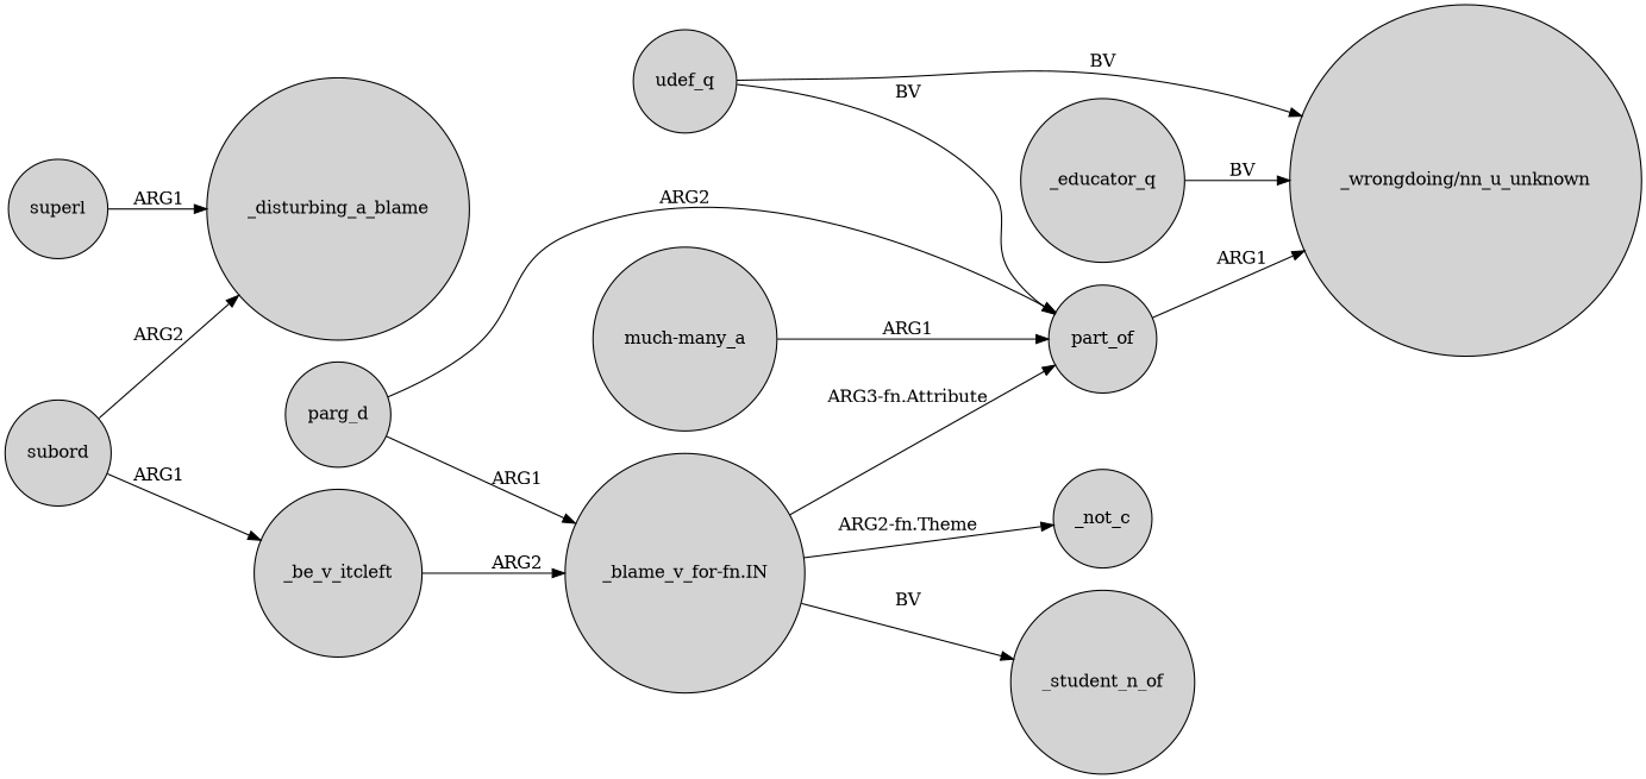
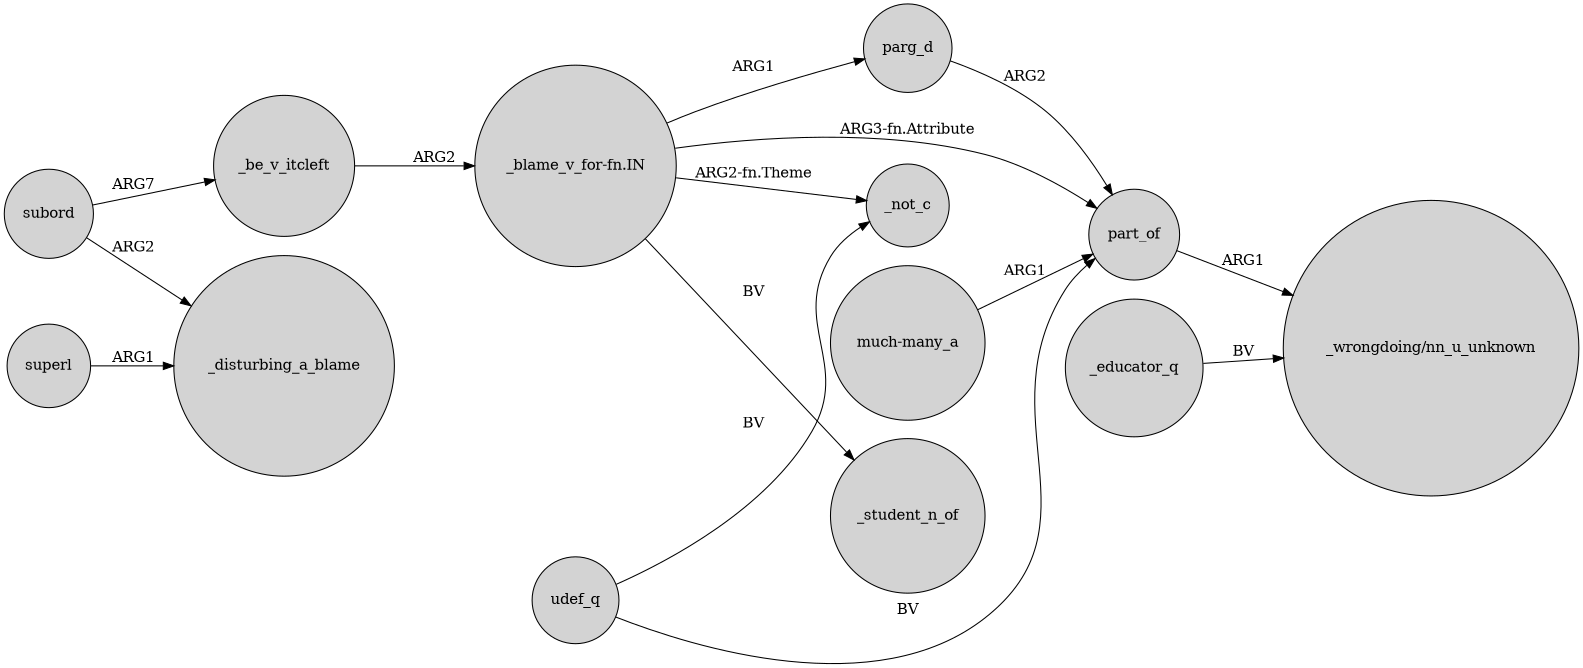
  digraph {
    rankdir=LR
    node [shape=circle style=filled]
    parg_d
    "_blame_v_for-fn.IN"
    part_of
    _not_c
    _student_n_of
    "_wrongdoing/nn_u_unknown"
    n7 [label=_educator_q]
    n8 [label=_disturbing_a_blame]
    superl
    _be_v_itcleft
    subord
    udef_q
    "much-many_a"
-   parg_d -> "_blame_v_for-fn.IN" [label=ARG1]
+   "_blame_v_for-fn.IN" -> parg_d [label=ARG1]
    parg_d -> part_of [label=ARG2]
    "_blame_v_for-fn.IN" -> part_of [label="ARG3-fn.Attribute"]
    "_blame_v_for-fn.IN" -> _not_c [label="ARG2-fn.Theme"]
    "_blame_v_for-fn.IN" -> _student_n_of [label=BV]
    part_of -> "_wrongdoing/nn_u_unknown" [label=ARG1]
    n7 -> "_wrongdoing/nn_u_unknown" [label=BV]
    superl -> n8 [label=ARG1]
    _be_v_itcleft -> "_blame_v_for-fn.IN" [label=ARG2]
    subord -> n8 [label=ARG2]
-   subord -> _be_v_itcleft [label=ARG1]
+   subord -> _be_v_itcleft [label=ARG7]
    udef_q -> part_of [label=BV]
-   udef_q -> "_wrongdoing/nn_u_unknown" [label=BV]
+   udef_q -> _not_c [label=BV]
    "much-many_a" -> part_of [label=ARG1]
  }
